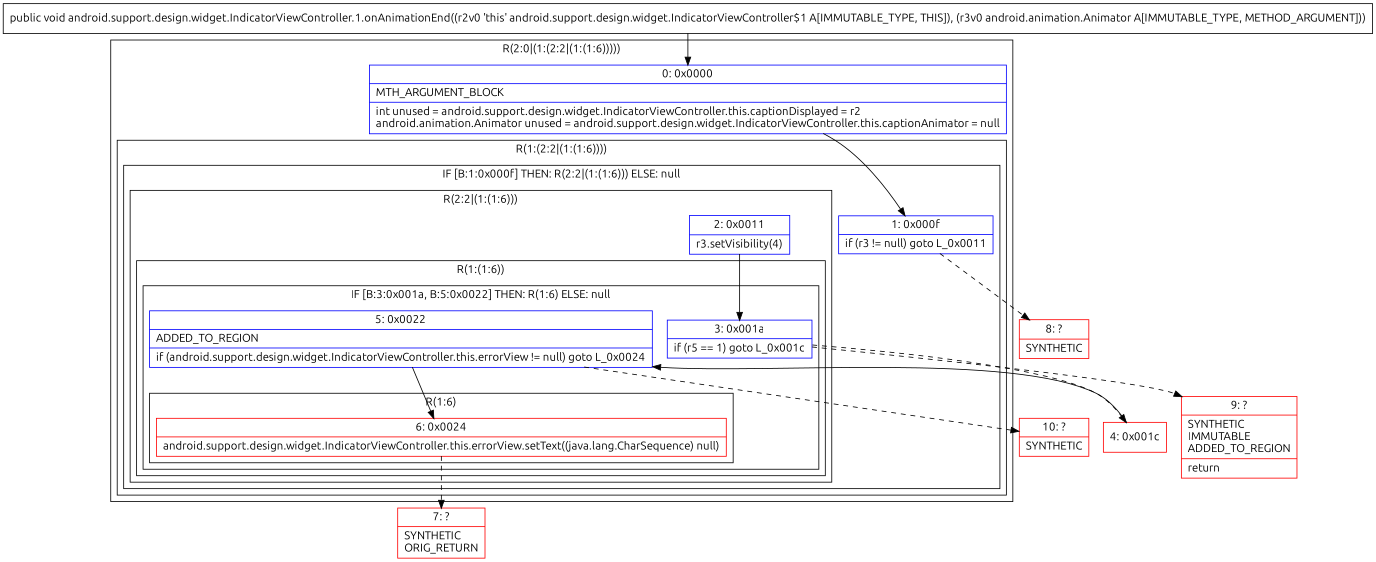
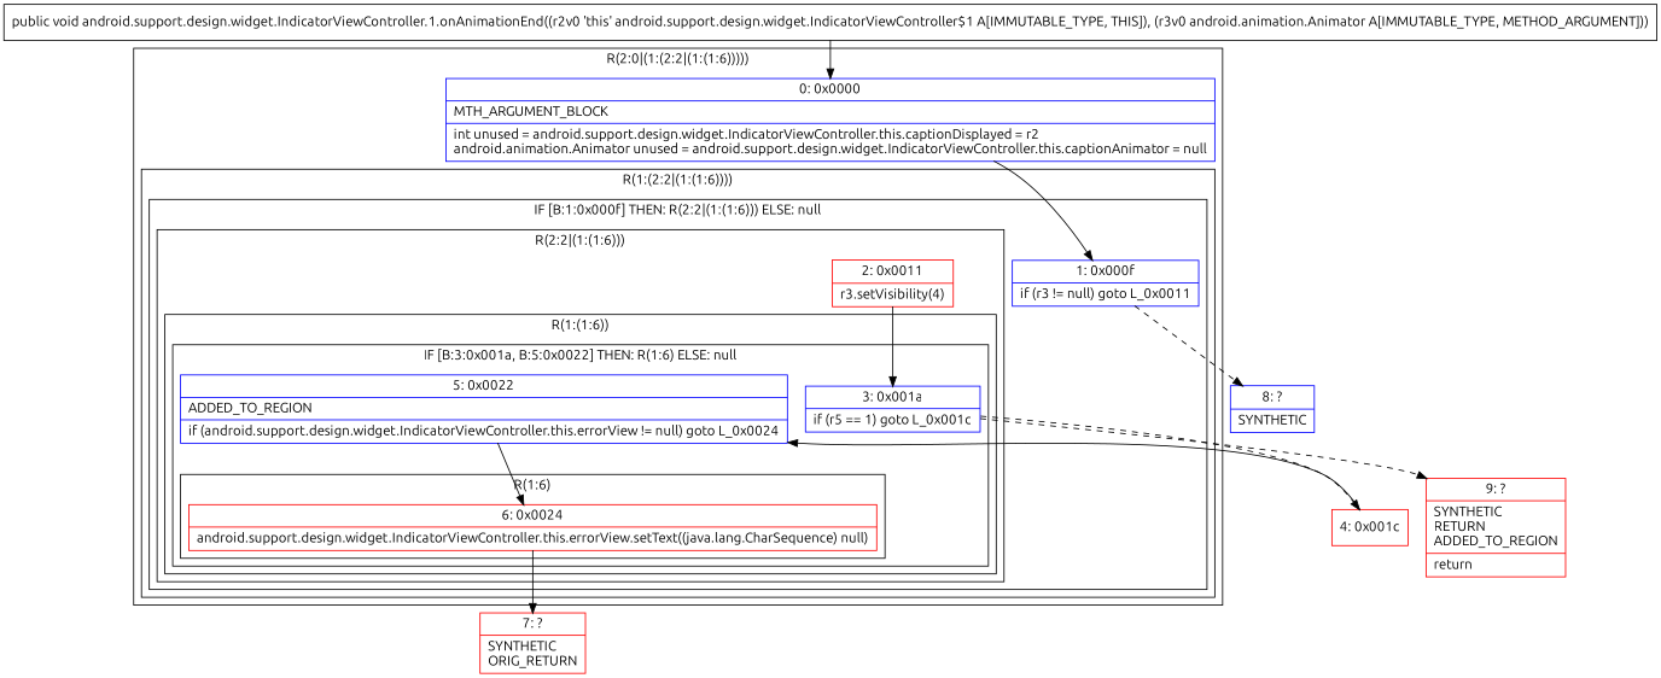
  digraph {
    fontname=Ubuntu
    node [color=red fontname=Ubuntu shape=record]
    edge [fontname=Ubuntu]
    n1 [label="{6\:\ 0x0024|android.support.design.widget.IndicatorViewController.this.errorView.setText((java.lang.CharSequence) null)\l}"]
    n2 [color=blue label="{3\:\ 0x001a|if (r5 == 1) goto L_0x001c\l}"]
    n3 [color=blue label="{5\:\ 0x0022|ADDED_TO_REGION\l|if (android.support.design.widget.IndicatorViewController.this.errorView != null) goto L_0x0024\l}"]
-   n4 [color=blue label="{2\:\ 0x0011|r3.setVisibility(4)\l}"]
+   n4 [label="{2\:\ 0x0011|r3.setVisibility(4)\l}"]
    n5 [color=blue label="{1\:\ 0x000f|if (r3 != null) goto L_0x0011\l}"]
    n6 [color=blue label="{0\:\ 0x0000|MTH_ARGUMENT_BLOCK\l|int unused = android.support.design.widget.IndicatorViewController.this.captionDisplayed = r2\landroid.animation.Animator unused = android.support.design.widget.IndicatorViewController.this.captionAnimator = null\l}"]
    n7 [label="{7\:\ ?|SYNTHETIC\lORIG_RETURN\l}"]
    n8 [label="{4\:\ 0x001c}"]
-   n9 [label="{9\:\ ?|SYNTHETIC\lIMMUTABLE\lADDED_TO_REGION\l|return\l}"]
-   n10 [label="{10\:\ ?|SYNTHETIC\l}"]
-   n11 [label="{8\:\ ?|SYNTHETIC\l}"]
+   n9 [label="{9\:\ ?|SYNTHETIC\lRETURN\lADDED_TO_REGION\l|return\l}"]
+   n11 [color=blue label="{8\:\ ?|SYNTHETIC\l}"]
    n12 [label="{public void android.support.design.widget.IndicatorViewController.1.onAnimationEnd((r2v0 'this' android.support.design.widget.IndicatorViewController$1 A[IMMUTABLE_TYPE, THIS]), (r3v0 android.animation.Animator A[IMMUTABLE_TYPE, METHOD_ARGUMENT])) }" color=""]
    subgraph cluster_1 {
      label="R(2:0|(1:(2:2|(1:(1:6)))))"
      n6
      subgraph cluster_2 {
        label="R(1:(2:2|(1:(1:6))))"
        subgraph cluster_3 {
          label="IF [B:1:0x000f] THEN: R(2:2|(1:(1:6))) ELSE: null"
          n5
          subgraph cluster_4 {
            label="R(2:2|(1:(1:6)))"
            n4
            subgraph cluster_5 {
              label="R(1:(1:6))"
              subgraph cluster_6 {
                label="IF [B:3:0x001a, B:5:0x0022] THEN: R(1:6) ELSE: null"
                n2
                n3
                subgraph cluster_7 {
                  label="R(1:6)"
                  n1
                }
              }
            }
          }
        }
      }
    }
-   n1 -> n7 [style=dashed]
+   n1 -> n7
    n2 -> n8 [style=dashed]
    n2 -> n9 [style=dashed]
    n3 -> n1
-   n3 -> n10 [style=dashed]
    n4 -> n2
    n5 -> n11 [style=dashed]
    n6 -> n5
    n8 -> n3
    n12 -> n6
  }
